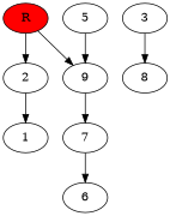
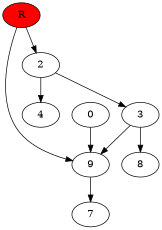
  digraph {
    2
-   1
+   1 [label=4]
    3
    n4 [label=9]
    8
    7
-   6
-   5
+   5 [label=0]
    R [fillcolor="#ff0000" style=filled]
    2 -> 1
+   2 -> 3
+   3 -> n4
    3 -> 8
    n4 -> 7
-   7 -> 6
    5 -> n4
    R -> 2
    R -> n4
  }
